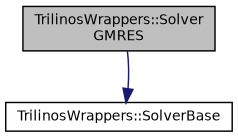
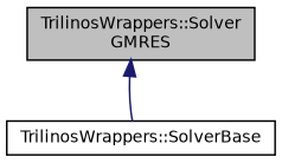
  digraph {
    node [color=black fontname=Helvetica fontsize=10 shape=record style=filled]
    n1 [fillcolor=grey75 fontcolor=black height=0.2 label="TrilinosWrappers::Solver\lGMRES" width=0.4]
    n2 [fillcolor=white height=0.2 label="TrilinosWrappers::SolverBase" width=0.4]
-   n2 -> n1 [color=midnightblue dir=back fontname=Helvetica fontsize=10 labelfontname=Helvetica labelfontsize=10 style=solid]
+   n1 -> n2 [color=midnightblue dir=back fontname=Helvetica fontsize=10 labelfontname=Helvetica labelfontsize=10 style=solid]
  }
